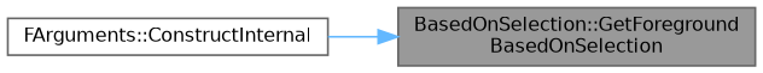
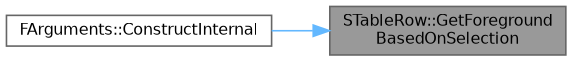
  digraph {
    rankdir=RL
    fontname="DejaVu Sans"
    node [fontname="DejaVu Sans" fontsize=10 shape=box style=filled]
-   n1 [color=gray40 fillcolor=grey60 fontcolor=black height=0.2 label="BasedOnSelection::GetForeground\lBasedOnSelection" width=0.4]
+   n1 [color=gray40 fillcolor=grey60 fontcolor=black height=0.2 label="STableRow::GetForeground\lBasedOnSelection" width=0.4]
    n2 [color=grey40 fillcolor=white height=0.2 label="FArguments::ConstructInternal" width=0.4]
    n1 -> n2 [color=steelblue1 dir=back fontname="DejaVu Sans" fontsize=10 labelfontname=Helvetica labelfontsize=10 style=solid]
  }
